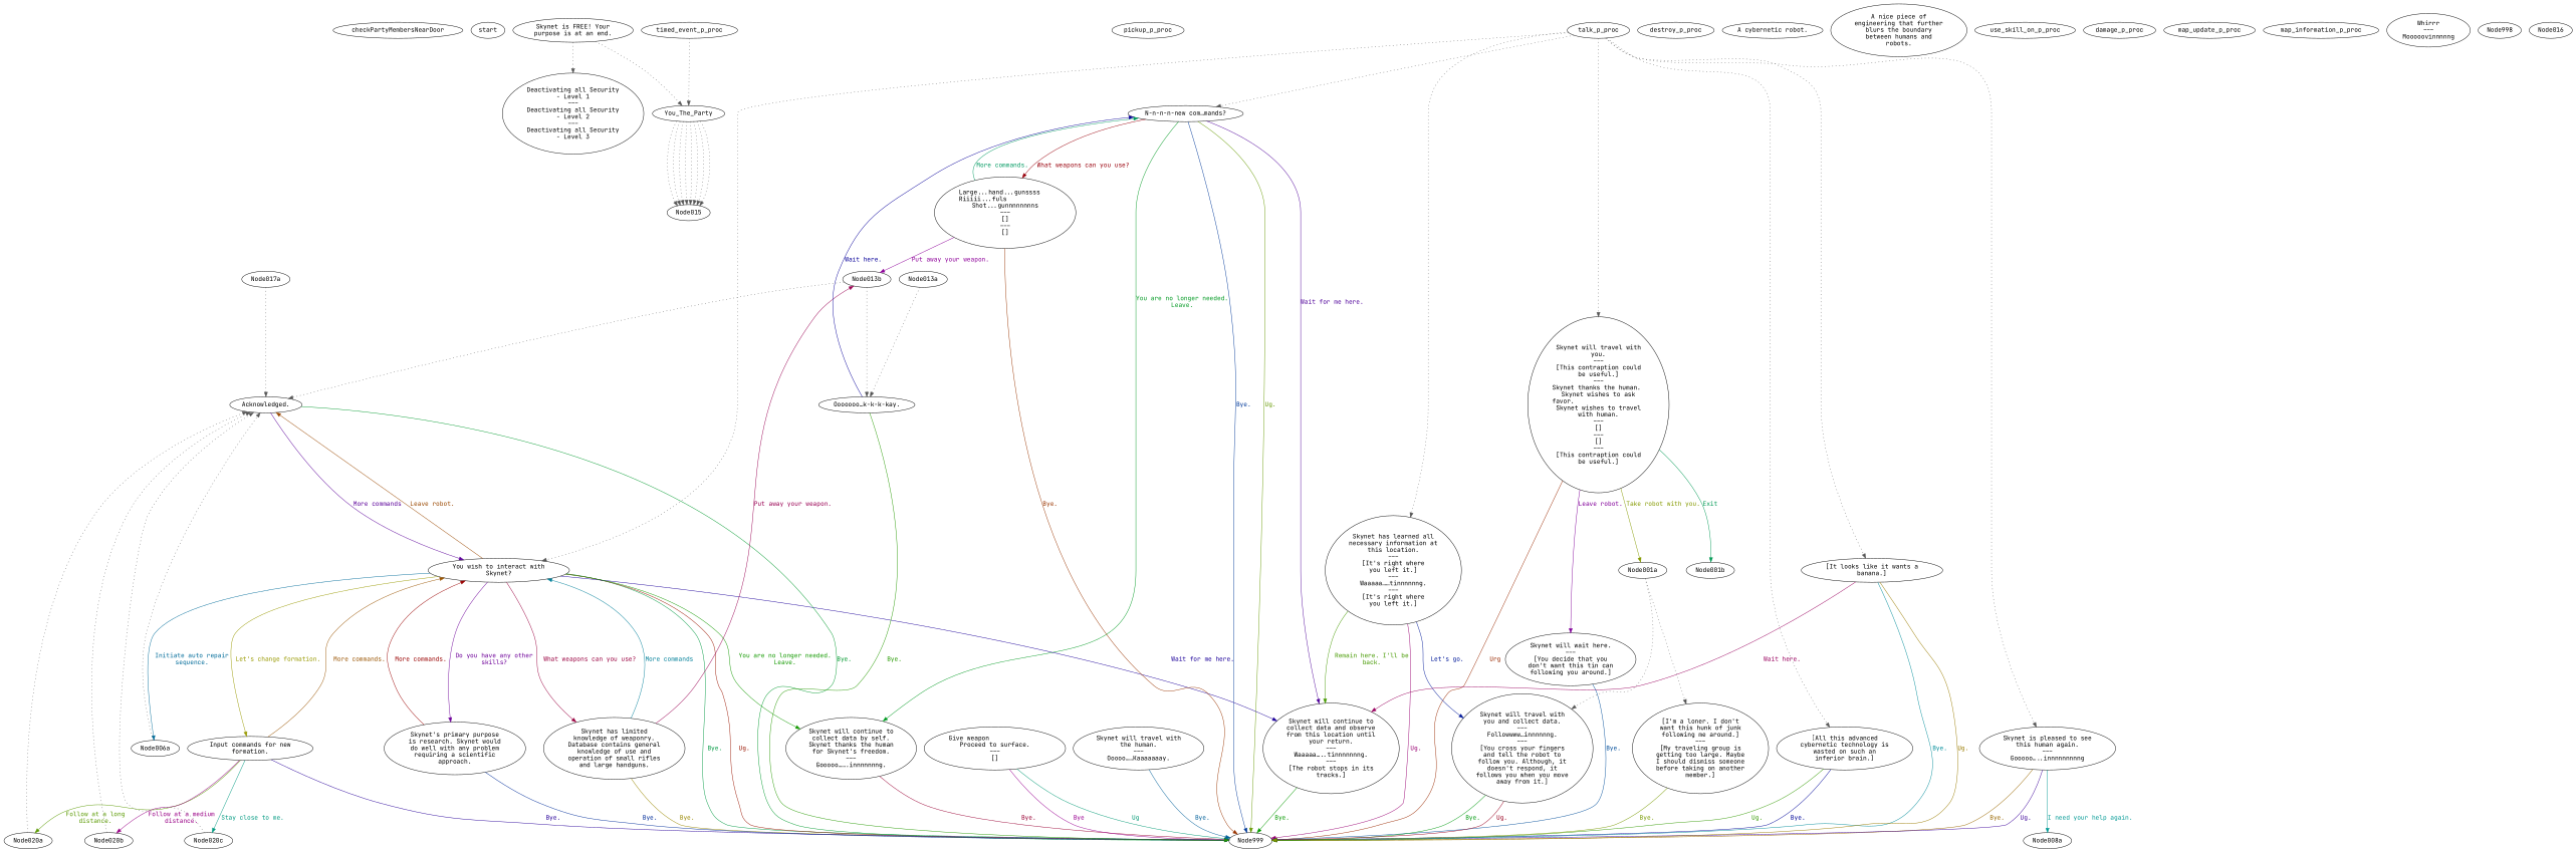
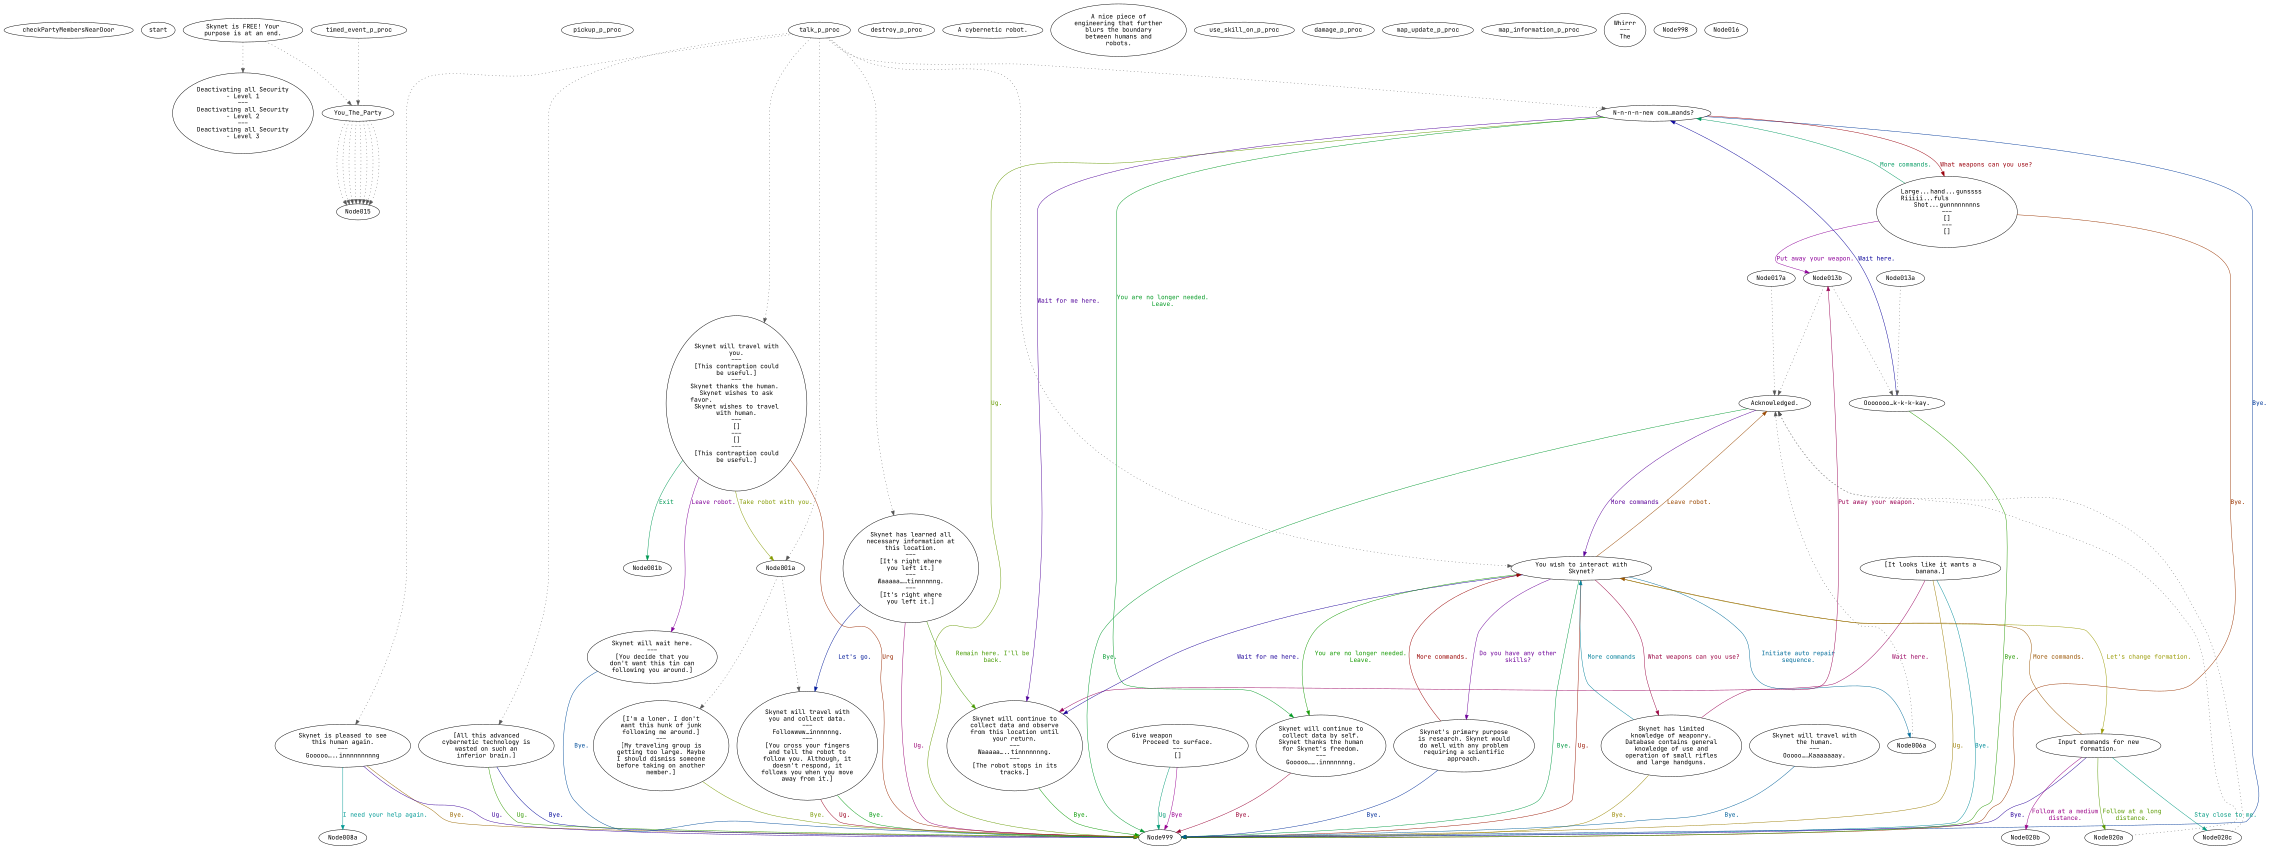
  digraph {
    fontname="JetBrains Mono"
    node [color="#000000" fillcolor="#FFFFFF" fontname="JetBrains Mono" style=filled]
    edge [color="#555555" fontname="JetBrains Mono"]
    checkPartyMembersNearDoor
    start
    n3 [label="Skynet is FREE! Your\npurpose is at an end."]
    n4 [label=You_The_Party]
    n5 [label="Deactivating all Security\n- Level 1\n---\nDeactivating all Security\n- Level 2\n---\nDeactivating all Security\n- Level 3"]
    Node015
    pickup_p_proc
    n8 [label="Skynet will travel with\nyou.\n---\n[This contraption could\nbe useful.]\n---\nSkynet thanks the human. \nSkynet wishes to ask\nfavor.                   \nSkynet wishes to travel\nwith human.\n---\n[]\n---\n[]\n---\n[This contraption could\nbe useful.]"]
    talk_p_proc
    n10 [label="Skynet has learned all\nnecessary information at\nthis location.\n---\n[It's right where\nyou left it.]\n---\nWaaaaa……tinnnnnng.\n---\n[It's right where\nyou left it.]"]
    n11 [label="Skynet is pleased to see\nthis human again.\n---\nGooooo…..innnnnnnnng"]
    n12 [label="[All this advanced\ncybernetic technology is\nwasted on such an\ninferior brain.]"]
    n13 [label="[It looks like it wants a\nbanana.]"]
    n14 [label="N-n-n-n-new com…mands?"]
    n15 [label="You wish to interact with\nSkynet?"]
    Node999
    Node001a
    n18 [label="Skynet will wait here.\n---\n[You decide that you\ndon't want this tin can\nfollowing you around.]"]
    Node001b
    n20 [label="Skynet will travel with\nyou and collect data.\n---\nFollowwww…innnnnng.\n---\n[You cross your fingers\nand tell the robot to\nfollow you. Although, it\ndoesn't respond, it\nfollows you when you move\naway from it.]"]
    n21 [label="Skynet will continue to\ncollect data and observe\nfrom this location until\nyour return.\n---\nWaaaaa…..tinnnnnnng.\n---\n[The robot stops in its\ntracks.]"]
    Node008a
    n23 [label="Skynet will continue to\ncollect data by self.\nSkynet thanks the human\nfor Skynet's freedom.\n---\nGooooo…….innnnnnng."]
    n24 [label="Large...hand...gunssss   \nRiiiii...fuls            \nShot...gunnnnnnnns\n---\n[]\n---\n[]"]
    n25 [label="Give weapon              \nProceed to surface.\n---\n[]"]
    n26 [label="Acknowledged."]
    n27 [label="Skynet has limited\nknowledge of weaponry.\nDatabase contains general\nknowledge of use and\noperation of small rifles\nand large handguns."]
    Node006a
    n29 [label="Input commands for new\nformation."]
    n30 [label="Skynet's primary purpose\nis research. Skynet would\ndo well with any problem\nrequiring a scientific\napproach."]
    n31 [label="[I'm a loner. I don't\nwant this hunk of junk\nfollowing me around.]\n---\n[My traveling group is\ngetting too large. Maybe\nI should dismiss someone\nbefore taking on another\nmember.]"]
    Node013b
    Node020a
    Node020b
    Node020c
    destroy_p_proc
    n37 [label="A cybernetic robot."]
    n38 [label="A nice piece of\nengineering that further\nblurs the boundary\nbetween humans and\nrobots."]
    use_skill_on_p_proc
    damage_p_proc
    map_update_p_proc
    n42 [label=map_information_p_proc]
    timed_event_p_proc
-   n44 [label="Whirrr\n---\nMooooovinnnnng"]
+   n44 [label="Whirrr\n---\nThe"]
    Node998
    n46 [label="Ooooooo…k-k-k-kay."]
    Node013a
    Node016
    Node017a
    n50 [label="Skynet will travel with\nthe human.\n---\nOoooo……Kaaaaaaay."]
    n3 -> n4 [style=dotted]
    n3 -> n5 [style=dotted]
    n4 -> Node015 [style=dotted]
    n4 -> Node015 [style=dotted]
    n4 -> Node015 [style=dotted]
    n4 -> Node015 [style=dotted]
    n4 -> Node015 [style=dotted]
    n4 -> Node015 [style=dotted]
    n4 -> Node015 [style=dotted]
    n4 -> Node015 [style=dotted]
    n8 -> Node999 [color="#992800" fontcolor="#992800" label=Urg]
    n8 -> Node001a [color="#849900" fontcolor="#849900" label="Take robot with you."]
    n8 -> n18 [color="#810099" fontcolor="#810099" label="Leave robot."]
    n8 -> Node001b [color="#009954" fontcolor="#009954" label=Exit]
    talk_p_proc -> n8 [style=dotted]
    talk_p_proc -> n10 [style=dotted]
    talk_p_proc -> n11 [style=dotted]
    talk_p_proc -> n12 [style=dotted]
-   talk_p_proc -> n13 [style=dotted]
+   talk_p_proc -> Node001a [style=dotted]
    talk_p_proc -> n14 [style=dotted]
    talk_p_proc -> n15 [style=dotted]
    n10 -> Node999 [color="#990072" fontcolor="#990072" label="Ug."]
    n10 -> n20 [color="#001899" fontcolor="#001899" label="Let's go."]
    n10 -> n21 [color="#459900" fontcolor="#459900" label="Remain here. I'll be\nback."]
    n11 -> Node999 [color="#996700" fontcolor="#996700" label="Bye."]
    n11 -> Node999 [color="#3A0099" fontcolor="#3A0099" label="Ug."]
    n11 -> Node008a [color="#009994" fontcolor="#009994" label="I need your help again."]
    n12 -> Node999 [color="#000599" fontcolor="#000599" label="Bye."]
    n12 -> Node999 [color="#329900" fontcolor="#329900" label="Ug."]
    n13 -> Node999 [color="#008B99" fontcolor="#008B99" label="Bye."]
    n13 -> Node999 [color="#997B00" fontcolor="#997B00" label="Ug."]
    n13 -> n21 [color="#99005E" fontcolor="#99005E" label="Wait here."]
    n14 -> Node999 [color="#003899" fontcolor="#003899" label="Bye."]
    n14 -> Node999 [color="#659900" fontcolor="#659900" label="Ug."]
    n14 -> n21 [color="#4E0099" fontcolor="#4E0099" label="Wait for me here."]
    n14 -> n23 [color="#009921" fontcolor="#009921" label="You are no longer needed.\nLeave."]
    n14 -> n24 [color="#99000B" fontcolor="#99000B" label="What weapons can you use?"]
    n15 -> Node999 [color="#009941" fontcolor="#009941" label="Bye."]
    n15 -> Node999 [color="#991400" fontcolor="#991400" label="Ug."]
    n15 -> n21 [color="#1B0099" fontcolor="#1B0099" label="Wait for me here."]
    n15 -> n23 [color="#129900" fontcolor="#129900" label="You are no longer needed.\nLeave."]
    n15 -> n26 [color="#994700" fontcolor="#994700" label="Leave robot."]
    n15 -> n27 [color="#99003F" fontcolor="#99003F" label="What weapons can you use?"]
    n15 -> Node006a [color="#006B99" fontcolor="#006B99" label="Initiate auto repair\nsequence."]
    n15 -> n29 [color="#989900" fontcolor="#989900" label="Let's change formation."]
    n15 -> n30 [color="#6D0099" fontcolor="#6D0099" label="Do you have any other\nskills?"]
    Node001a -> n20 [style=dotted]
    Node001a -> n31 [style=dotted]
    n18 -> Node999 [color="#004C99" fontcolor="#004C99" label="Bye."]
    n20 -> Node999 [color="#00990E" fontcolor="#00990E" label="Bye."]
    n20 -> Node999 [color="#99001F" fontcolor="#99001F" label="Ug."]
    n21 -> Node999 [color="#069900" fontcolor="#069900" label="Bye."]
    n23 -> Node999 [color="#990033" fontcolor="#990033" label="Bye."]
    n24 -> n14 [color="#009960" fontcolor="#009960" label="More commands."]
    n24 -> Node999 [color="#993400" fontcolor="#993400" label="Bye."]
    n24 -> Node013b [color="#8D0099" fontcolor="#8D0099" label="Put away your weapon."]
    n25 -> Node999 [color="#990091" fontcolor="#990091" label=Bye]
    n25 -> Node999 [color="#009974" fontcolor="#009974" label=Ug]
    n26 -> n15 [color="#5A0099" fontcolor="#5A0099" label="More commands"]
    n26 -> Node999 [color="#00992D" fontcolor="#00992D" label="Bye."]
    n27 -> n15 [color="#007F99" fontcolor="#007F99" label="More commands"]
    n27 -> Node999 [color="#998700" fontcolor="#998700" label="Bye."]
    n27 -> Node013b [color="#990052" fontcolor="#990052" label="Put away your weapon."]
    Node006a -> n26 [style=dotted]
    n29 -> n15 [color="#995300" fontcolor="#995300" label="More commands."]
    n29 -> Node999 [color="#270099" fontcolor="#270099" label="Bye."]
    n29 -> Node020a [color="#599900" fontcolor="#599900" label="Follow at a long\ndistance."]
    n29 -> Node020b [color="#990085" fontcolor="#990085" label="Follow at a medium\ndistance."]
    n29 -> Node020c [color="#009980" fontcolor="#009980" label="Stay close to me."]
    n30 -> n15 [color="#990100" fontcolor="#990100" label="More commands."]
    n30 -> Node999 [color="#002C99" fontcolor="#002C99" label="Bye."]
    n31 -> Node999 [color="#789900" fontcolor="#789900" label="Bye."]
    Node013b -> n26 [style=dotted]
    Node013b -> n46 [style=dotted]
    Node020a -> n26 [style=dotted]
-   Node020b -> n26 [style=dotted]
    Node020c -> n26 [style=dotted]
    timed_event_p_proc -> n4 [style=dotted]
    n46 -> n14 [color="#070099" fontcolor="#070099" label="Wait here."]
    n46 -> Node999 [color="#259900" fontcolor="#259900" label="Bye."]
    Node013a -> n46 [style=dotted]
    Node017a -> n26 [style=dotted]
    n50 -> Node999 [color="#005F99" fontcolor="#005F99" label="Bye."]
  }
